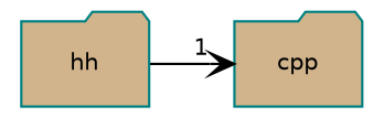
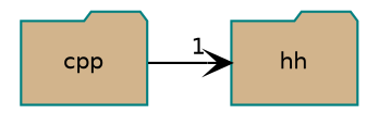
  digraph {
    compound=true
    rankdir=LR
    node [fillcolor=tan fontname=Helvetica fontsize=10 shape=folder style=filled color=teal]
    n1 [label=cpp pencolor=black]
    n2 [label=hh]
-   n2 -> n1 [headlabel=1 labeldistance=1.5 labelfontname=Helvetica labelfontsize=10 arrowhead=vee]
+   n1 -> n2 [headlabel=1 labeldistance=1.5 labelfontname=Helvetica labelfontsize=10 arrowhead=vee]
  }
